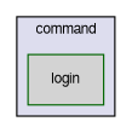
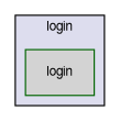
  digraph {
    compound=true
    rankdir=LR
    n1 [fillcolor=lightgrey fontname=FreeSans fontsize=10 label=login pencolor=black shape=box style=filled color=darkgreen]
    subgraph cluster_1 {
      bgcolor="#ddddee"
      fontname=FreeSans
      fontsize=10
-     label=command
+     label=login
      pencolor=black
      n1
    }
  }
